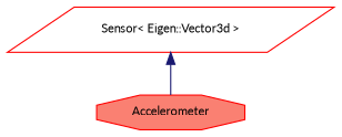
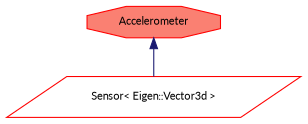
  digraph {
    fontname=Lato
    node [color=red fontname=Lato fontsize=10 style=filled]
    n1 [fillcolor=salmon fontcolor=black height=0.2 label=Accelerometer shape=octagon width=0.4]
    n2 [fillcolor=white height=0.2 label="Sensor\< Eigen::Vector3d \>" shape=parallelogram width=0.4]
-   n2 -> n1 [color=midnightblue dir=back fontname=Lato fontsize=10 labelfontname=Helvetica labelfontsize=10 style=solid]
+   n1 -> n2 [color=midnightblue dir=back fontname=Lato fontsize=10 labelfontname=Helvetica labelfontsize=10 style=solid]
  }
